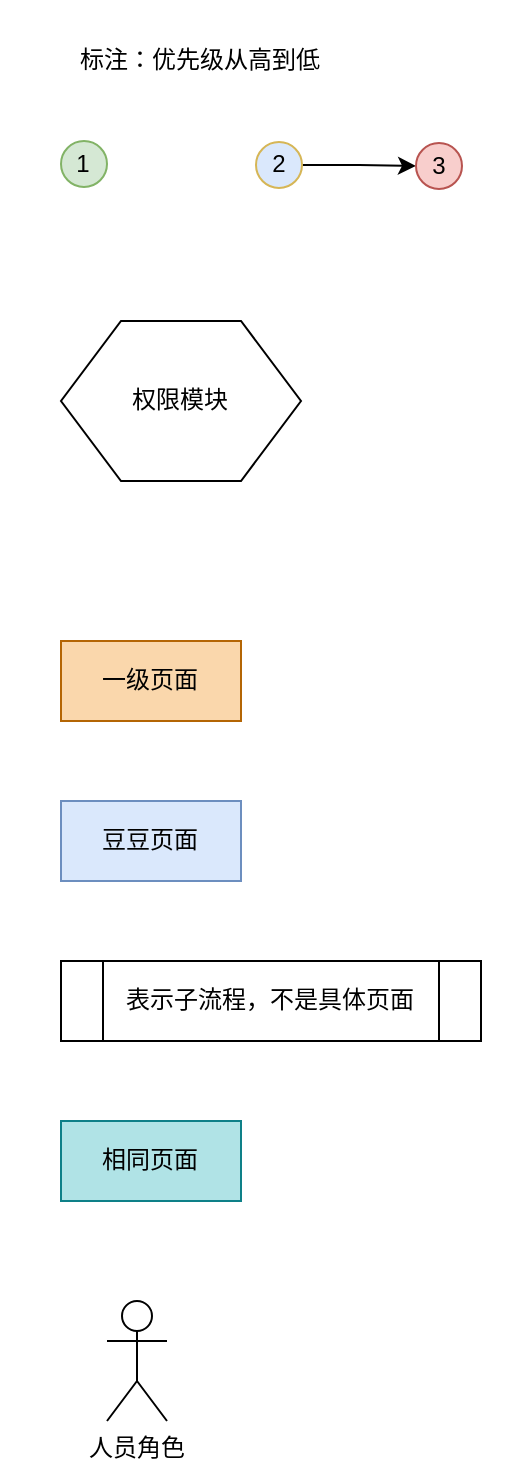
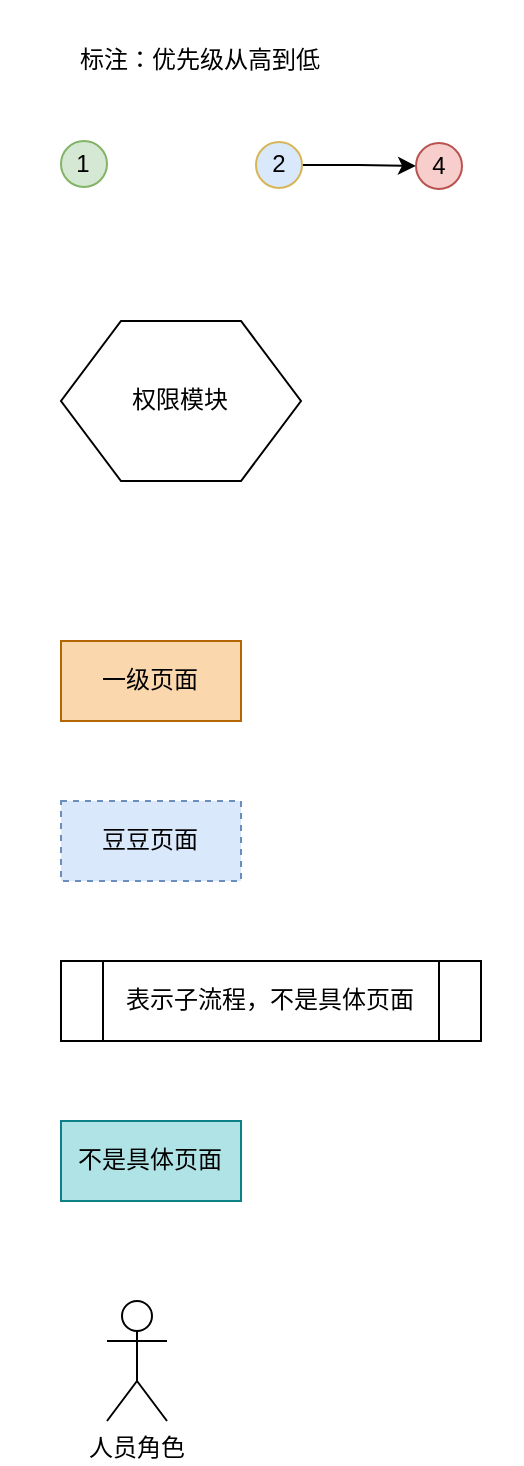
  <mxCell id="0" />
  <mxCell id="1" parent="0" />
  <mxCell id="2" value="1" style="ellipse;whiteSpace=wrap;html=1;aspect=fixed;fillColor=#d5e8d4;strokeColor=#82b366;" parent="1" vertex="1"><mxGeometry x="30" y="70" width="23" height="23" as="geometry" /></mxCell>
  <mxCell id="3" value="标注：优先级从高到低" style="text;html=1;strokeColor=none;fillColor=none;align=center;verticalAlign=middle;whiteSpace=wrap;rounded=0;" parent="1" vertex="1"><mxGeometry x="20" y="20" width="160" height="20" as="geometry" /></mxCell>
  <mxCell id="4" style="edgeStyle=orthogonalEdgeStyle;rounded=0;orthogonalLoop=1;jettySize=auto;html=1;entryX=0;entryY=0.5;entryDx=0;entryDy=0;" parent="1" source="5" target="6" edge="1"><mxGeometry relative="1" as="geometry" /></mxCell>
  <mxCell id="5" value="2" style="ellipse;whiteSpace=wrap;html=1;aspect=fixed;fillColor=#dae8fc;strokeColor=#d6b656;" parent="1" vertex="1"><mxGeometry x="127.5" y="70.5" width="23" height="23" as="geometry" /></mxCell>
- <mxCell id="6" value="3" style="ellipse;whiteSpace=wrap;html=1;aspect=fixed;fillColor=#f8cecc;strokeColor=#b85450;" parent="1" vertex="1"><mxGeometry x="207.5" y="71" width="23" height="23" as="geometry" /></mxCell>
+ <mxCell id="6" value="4" style="ellipse;whiteSpace=wrap;html=1;aspect=fixed;fillColor=#f8cecc;strokeColor=#b85450;" parent="1" vertex="1"><mxGeometry x="207.5" y="71" width="23" height="23" as="geometry" /></mxCell>
  <mxCell id="7" value="权限模块" style="shape=hexagon;perimeter=hexagonPerimeter2;whiteSpace=wrap;html=1;" parent="1" vertex="1"><mxGeometry x="30" y="160" width="120" height="80" as="geometry" /></mxCell>
  <mxCell id="8" value="一级页面" style="rounded=0;whiteSpace=wrap;html=1;fillColor=#fad7ac;strokeColor=#b46504;" parent="1" vertex="1"><mxGeometry x="30" y="320" width="90" height="40" as="geometry" /></mxCell>
- <mxCell id="9" value="豆豆页面" style="rounded=0;whiteSpace=wrap;html=1;fillColor=#dae8fc;strokeColor=#6c8ebf;" parent="1" vertex="1"><mxGeometry x="30" y="400" width="90" height="40" as="geometry" /></mxCell>
+ <mxCell id="9" value="豆豆页面" style="rounded=0;whiteSpace=wrap;html=1;fillColor=#dae8fc;strokeColor=#6c8ebf;dashed=1;" parent="1" vertex="1"><mxGeometry x="30" y="400" width="90" height="40" as="geometry" /></mxCell>
  <mxCell id="10" value="表示子流程，不是具体页面" style="shape=process;whiteSpace=wrap;html=1;backgroundOutline=1;glass=0;" parent="1" vertex="1"><mxGeometry x="30" y="480" width="210" height="40" as="geometry" /></mxCell>
- <mxCell id="11" value="相同页面" style="whiteSpace=wrap;html=1;glass=0;fillColor=#b0e3e6;strokeColor=#0e8088;" parent="1" vertex="1"><mxGeometry x="30" y="560" width="90" height="40" as="geometry" /></mxCell>
+ <mxCell id="11" value="不是具体页面" style="whiteSpace=wrap;html=1;glass=0;fillColor=#b0e3e6;strokeColor=#0e8088;" parent="1" vertex="1"><mxGeometry x="30" y="560" width="90" height="40" as="geometry" /></mxCell>
  <mxCell id="12" value="人员角色" style="shape=umlActor;verticalLabelPosition=bottom;labelBackgroundColor=#ffffff;verticalAlign=top;html=1;outlineConnect=0;" parent="1" vertex="1"><mxGeometry x="53" y="650" width="30" height="60" as="geometry" /></mxCell>
